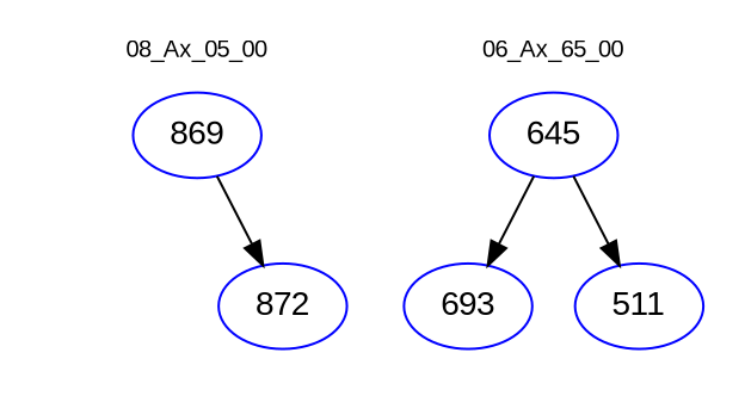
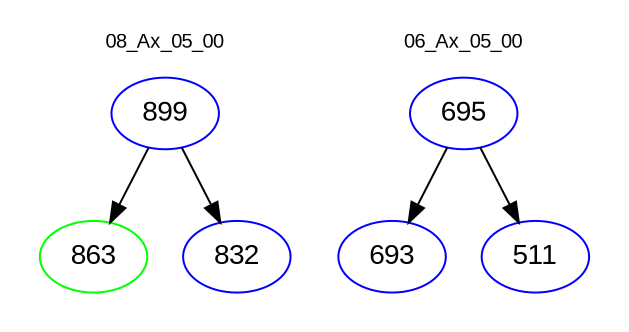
  digraph {
    fontname="Liberation Sans"
    node [color=blue fontname="Liberation Sans"]
    edge [color=black fontname="Liberation Sans"]
-   n1 [label=869]
-   n3 [label=872]
-   n4 [label=645]
+   n1 [label=899]
+   n2 [color=green label=863]
+   n3 [label=832]
+   n4 [label=695]
    n5 [label=693]
    n6 [label=511]
    subgraph cluster_1 {
      color=white
      fontsize=10
      label="08_Ax_05_00"
      n1
+     n2
      n3
    }
    subgraph cluster_2 {
      color=white
      fontsize=10
-     label="06_Ax_65_00"
+     label="06_Ax_05_00"
      n4
      n5
      n6
    }
+   n1 -> n2
    n1 -> n3
    n4 -> n5
    n4 -> n6
  }
